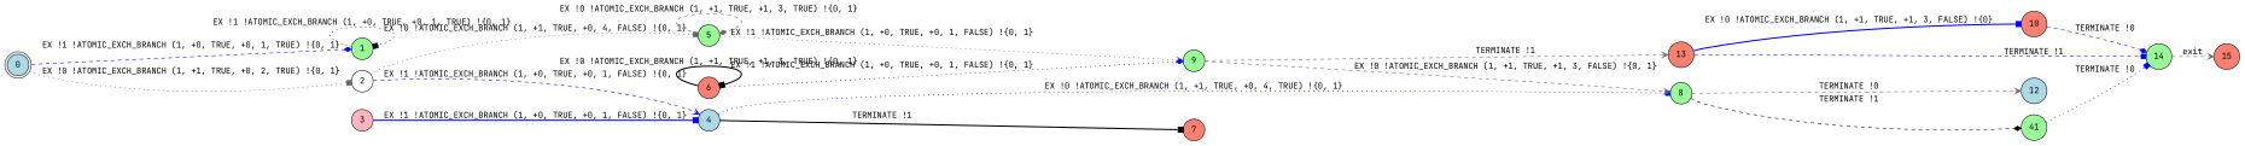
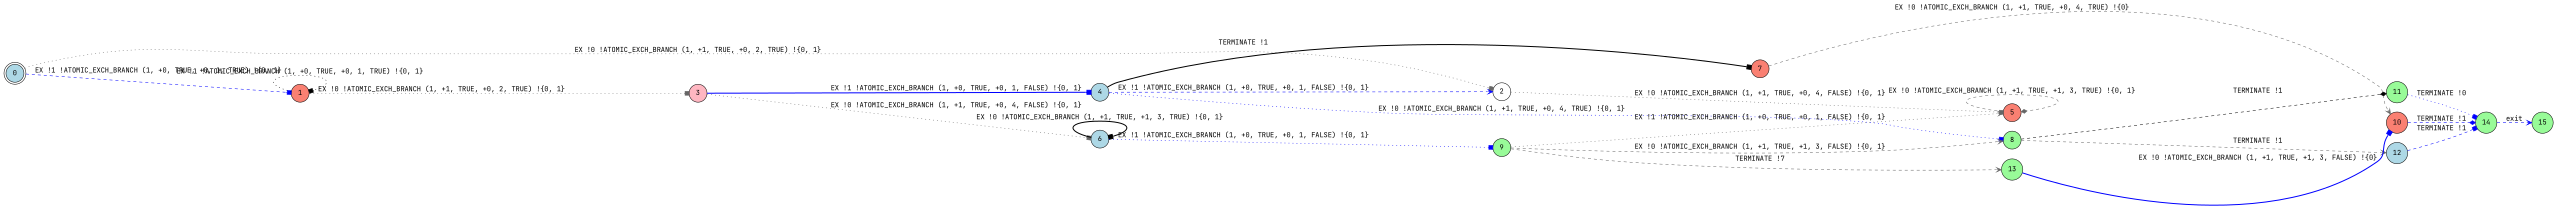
  digraph {
    fontname="JetBrains Mono"
    rankdir=LR
    node [fillcolor=palegreen fontname="JetBrains Mono" shape=circle style=filled]
    edge [arrowhead=box color=gray40 fontname="JetBrains Mono" style=dashed]
    0 [fillcolor=lightblue peripheries=2]
-   1
+   1 [fillcolor=salmon]
    2 [fillcolor=white]
    3 [fillcolor=lightpink]
    4 [fillcolor=lightblue]
-   5
-   6 [fillcolor=salmon]
+   5 [fillcolor=salmon]
+   6 [fillcolor=lightblue]
    7 [fillcolor=salmon]
    8
    9
    10 [fillcolor=salmon]
-   11 [label=41]
+   11
    12 [fillcolor=lightblue]
-   13 [fillcolor=salmon]
+   13
    14
-   15 [fillcolor=salmon]
-   0 -> 1 [arrowhead=diamond color=blue label="EX !1 !ATOMIC_EXCH_BRANCH (1, +0, TRUE, +0, 1, TRUE) !{0, 1}"]
+   15
+   0 -> 1 [color=blue label="EX !1 !ATOMIC_EXCH_BRANCH (1, +0, TRUE, +0, 1, TRUE) !{0, 1}"]
    0 -> 2 [label="EX !0 !ATOMIC_EXCH_BRANCH (1, +1, TRUE, +0, 2, TRUE) !{0, 1}" style=dotted]
    1 -> 1 [color=black label="EX !1 !ATOMIC_EXCH_BRANCH (1, +0, TRUE, +0, 1, TRUE) !{0, 1}" style=dotted]
-   2 -> 4 [arrowhead=vee color=blue label="EX !1 !ATOMIC_EXCH_BRANCH (1, +0, TRUE, +0, 1, FALSE) !{0, 1}"]
+   1 -> 3 [label="EX !0 !ATOMIC_EXCH_BRANCH (1, +1, TRUE, +0, 2, TRUE) !{0, 1}" style=dotted]
+   4 -> 2 [arrowhead=vee color=blue label="EX !1 !ATOMIC_EXCH_BRANCH (1, +0, TRUE, +0, 1, FALSE) !{0, 1}"]
    2 -> 5 [label="EX !0 !ATOMIC_EXCH_BRANCH (1, +1, TRUE, +0, 4, FALSE) !{0, 1}" style=dotted]
    3 -> 4 [color=blue label="EX !1 !ATOMIC_EXCH_BRANCH (1, +0, TRUE, +0, 1, FALSE) !{0, 1}" style=bold]
+   3 -> 6 [label="EX !0 !ATOMIC_EXCH_BRANCH (1, +1, TRUE, +0, 4, FALSE) !{0, 1}" style=dotted]
    4 -> 7 [color=black label="TERMINATE !1" style=bold]
    4 -> 8 [color=blue label="EX !0 !ATOMIC_EXCH_BRANCH (1, +1, TRUE, +0, 4, TRUE) !{0, 1}" style=dotted]
    5 -> 5 [arrowhead=diamond label="EX !0 !ATOMIC_EXCH_BRANCH (1, +1, TRUE, +1, 3, TRUE) !{0, 1}"]
-   5 -> 9 [arrowhead=vee label="EX !1 !ATOMIC_EXCH_BRANCH (1, +0, TRUE, +0, 1, FALSE) !{0, 1}" style=dotted]
+   9 -> 5 [arrowhead=vee label="EX !1 !ATOMIC_EXCH_BRANCH (1, +0, TRUE, +0, 1, FALSE) !{0, 1}" style=dotted]
    6 -> 6 [color=black label="EX !0 !ATOMIC_EXCH_BRANCH (1, +1, TRUE, +1, 3, TRUE) !{0, 1}" style=bold]
-   6 -> 9 [arrowhead=diamond color=blue label="EX !1 !ATOMIC_EXCH_BRANCH (1, +0, TRUE, +0, 1, FALSE) !{0, 1}" style=dotted]
+   6 -> 9 [color=blue label="EX !1 !ATOMIC_EXCH_BRANCH (1, +0, TRUE, +0, 1, FALSE) !{0, 1}" style=dotted]
+   7 -> 10 [arrowhead=vee label="EX !0 !ATOMIC_EXCH_BRANCH (1, +1, TRUE, +0, 4, TRUE) !{0}"]
    8 -> 11 [arrowhead=diamond color=black label="TERMINATE !1"]
-   8 -> 12 [arrowhead=vee label="TERMINATE !0"]
+   8 -> 12 [arrowhead=vee label="TERMINATE !1"]
    9 -> 8 [arrowhead=vee label="EX !0 !ATOMIC_EXCH_BRANCH (1, +1, TRUE, +1, 3, FALSE) !{0, 1}"]
-   9 -> 13 [arrowhead=vee label="TERMINATE !1"]
-   10 -> 14 [arrowhead=diamond color=blue label="TERMINATE !0"]
+   9 -> 13 [arrowhead=vee label="TERMINATE !7"]
+   10 -> 14 [arrowhead=diamond color=blue label="TERMINATE !1"]
    11 -> 14 [color=blue label="TERMINATE !0" style=dotted]
-   13 -> 14 [color=blue label="TERMINATE !1"]
+   12 -> 14 [color=blue label="TERMINATE !1"]
    13 -> 10 [color=blue label="EX !0 !ATOMIC_EXCH_BRANCH (1, +1, TRUE, +1, 3, FALSE) !{0}" style=bold]
-   14 -> 15 [arrowhead=vee label=exit]
+   14 -> 15 [arrowhead=vee color=blue label=exit]
  }
